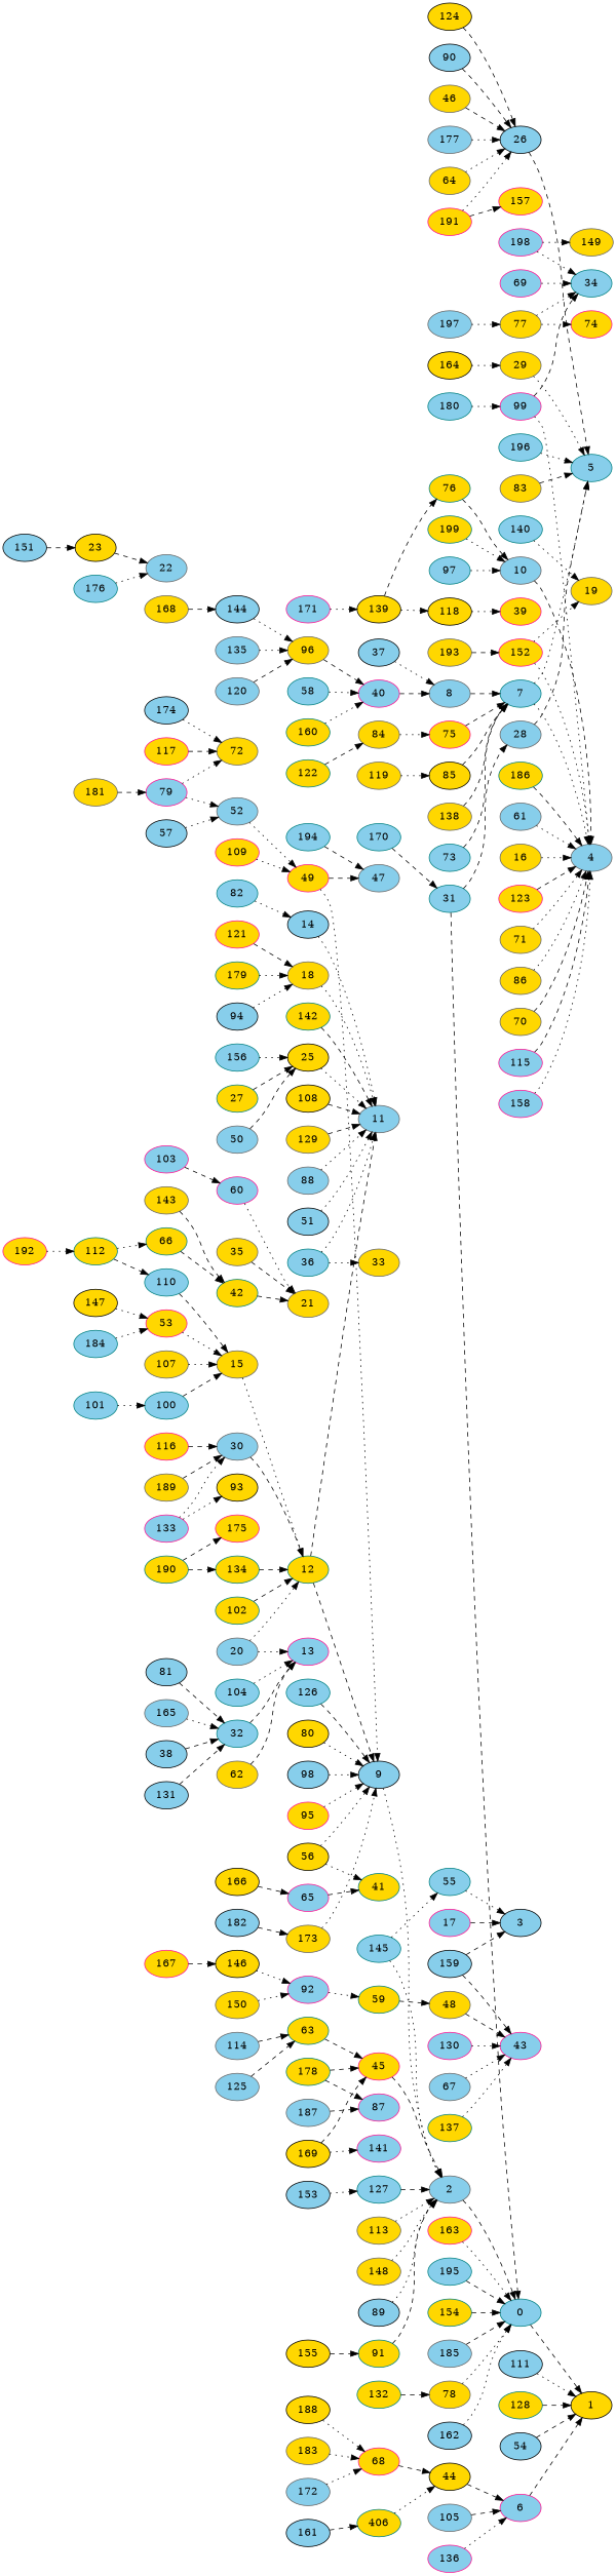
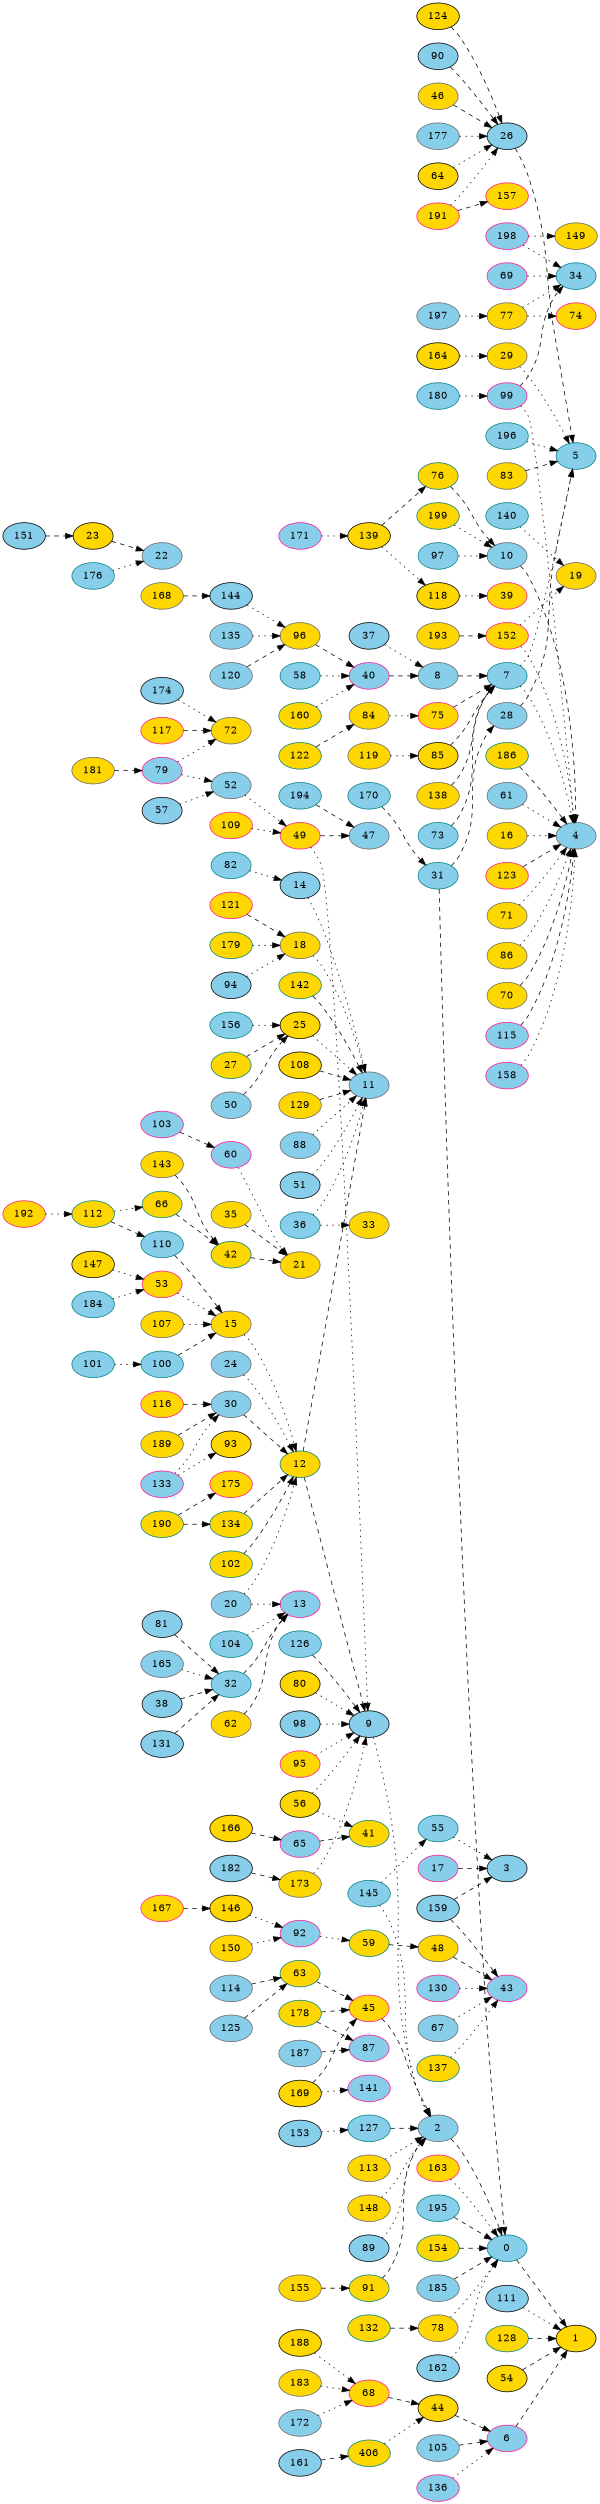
  digraph {
    rankdir=LR
    node [color=gray40 fillcolor=skyblue style=filled]
    edge [style=dotted]
    n1 [color=deeppink label=6]
    n2 [color=black fillcolor=gold label=1]
    n3 [color=teal label=31]
    n4 [label=28]
    n5 [color=teal label=0]
    n6 [color=teal label=5]
    n7 [label=52]
    n8 [color=deeppink fillcolor=gold label=49]
    n9 [color=black label=9]
    n10 [label=47]
    n11 [label=2]
    n12 [color=deeppink fillcolor=gold label=68]
    n13 [color=black fillcolor=gold label=44]
    n14 [color=deeppink label=69]
    n15 [color=teal label=34]
    n16 [color=deeppink label=79]
    n17 [fillcolor=gold label=72]
    n18 [color=deeppink label=99]
    n19 [label=4]
    n20 [color=teal fillcolor=gold label=112]
    n21 [color=teal fillcolor=gold label=66]
    n22 [color=teal label=110]
    n23 [color=teal fillcolor=gold label=42]
    n24 [fillcolor=gold label=15]
    n25 [fillcolor=gold label=21]
    n26 [color=black fillcolor=gold label=124]
    n27 [color=black label=26]
    n28 [color=black fillcolor=gold label=139]
    n29 [color=teal fillcolor=gold label=76]
    n30 [color=black fillcolor=gold label=118]
    n31 [label=10]
    n32 [color=deeppink fillcolor=gold label=39]
    n33 [color=teal label=145]
    n34 [color=teal label=55]
    n35 [color=black label=3]
    n36 [color=deeppink fillcolor=gold label=163]
    n37 [color=black fillcolor=gold label=164]
    n38 [fillcolor=gold label=29]
    n39 [color=teal fillcolor=gold label=186]
    n40 [color=deeppink label=198]
    n41 [fillcolor=gold label=149]
    n42 [color=teal fillcolor=gold label=12]
    n43 [label=11]
    n44 [color=teal label=126]
    n45 [color=black fillcolor=gold label=188]
    n46 [label=8]
    n47 [color=teal label=7]
    n48 [color=black label=37]
    n49 [fillcolor=gold label=84]
    n50 [color=deeppink fillcolor=gold label=75]
    n51 [color=black label=90]
    n52 [color=black label=174]
    n53 [color=black label=14]
    n54 [fillcolor=gold label=48]
    n55 [color=deeppink label=43]
    n56 [color=black fillcolor=gold label=80]
    n57 [color=deeppink fillcolor=gold label=121]
    n58 [fillcolor=gold label=18]
    n59 [color=teal fillcolor=gold label=142]
    n60 [color=black fillcolor=gold label=147]
    n61 [color=deeppink fillcolor=gold label=53]
    n62 [color=teal fillcolor=gold label=199]
    n63 [color=deeppink label=17]
    n64 [color=black fillcolor=gold label=56]
    n65 [color=teal fillcolor=gold label=41]
    n66 [color=black label=57]
    n67 [label=61]
    n68 [color=black label=98]
    n69 [fillcolor=gold label=119]
    n70 [color=black fillcolor=gold label=85]
    n71 [fillcolor=gold label=138]
    n72 [color=black label=159]
    n73 [fillcolor=gold label=183]
    n74 [color=teal label=195]
    n75 [fillcolor=gold label=46]
    n76 [color=deeppink fillcolor=gold label=152]
    n77 [fillcolor=gold label=19]
    n78 [color=teal fillcolor=gold label=154]
    n79 [color=teal label=156]
    n80 [color=black fillcolor=gold label=25]
    n81 [label=185]
    n82 [fillcolor=gold label=96]
    n83 [color=deeppink label=40]
    n84 [color=deeppink label=103]
    n85 [color=deeppink label=60]
    n86 [color=teal label=104]
    n87 [color=deeppink label=13]
    n88 [color=black label=111]
    n89 [label=177]
    n90 [color=teal label=184]
    n91 [label=172]
    n92 [fillcolor=gold label=16]
+   n93 [label=24]
    n94 [color=teal label=36]
    n95 [fillcolor=gold label=33]
    n96 [color=black label=81]
    n97 [color=teal label=32]
    n98 [color=deeppink fillcolor=gold label=116]
    n99 [label=30]
    n100 [color=black label=151]
    n101 [color=black fillcolor=gold label=23]
    n102 [label=22]
    n103 [color=teal fillcolor=gold label=178]
    n104 [color=deeppink fillcolor=gold label=45]
    n105 [color=deeppink label=87]
    n106 [fillcolor=gold label=168]
    n107 [color=black label=144]
    n108 [color=deeppink label=171]
    n109 [fillcolor=gold label=62]
    n110 [fillcolor=gold label=78]
    n111 [color=deeppink fillcolor=gold label=123]
    n112 [color=teal label=127]
    n113 [color=black label=161]
    n114 [color=teal fillcolor=gold label=406]
    n115 [fillcolor=gold label=189]
    n116 [color=teal fillcolor=gold label=190]
    n117 [color=deeppink fillcolor=gold label=175]
    n118 [color=teal fillcolor=gold label=134]
    n119 [color=teal label=196]
    n120 [fillcolor=gold label=71]
    n121 [fillcolor=gold label=86]
    n122 [color=deeppink label=92]
    n123 [color=teal fillcolor=gold label=59]
    n124 [fillcolor=gold label=113]
    n125 [color=teal fillcolor=gold label=128]
    n126 [color=teal fillcolor=gold label=179]
    n127 [fillcolor=gold label=193]
    n128 [color=teal label=58]
    n129 [color=deeppink label=133]
    n130 [color=black fillcolor=gold label=93]
    n131 [color=teal label=194]
    n132 [color=deeppink label=130]
    n133 [color=teal label=140]
    n134 [color=deeppink fillcolor=gold label=167]
    n135 [color=black fillcolor=gold label=146]
    n136 [fillcolor=gold label=35]
    n137 [color=deeppink fillcolor=gold label=95]
    n138 [color=black fillcolor=gold label=108]
    n139 [fillcolor=gold label=129]
-   n140 [color=black label=54]
+   n140 [color=black fillcolor=gold label=54]
    n141 [label=67]
    n142 [fillcolor=gold label=70]
    n143 [color=teal fillcolor=gold label=132]
    n144 [fillcolor=gold label=148]
    n145 [color=black fillcolor=gold label=169]
    n146 [color=deeppink label=141]
    n147 [label=20]
    n148 [label=165]
    n149 [fillcolor=gold label=107]
    n150 [color=black label=153]
    n151 [label=197]
    n152 [fillcolor=gold label=77]
    n153 [color=deeppink fillcolor=gold label=74]
-   n154 [fillcolor=gold label=64]
+   n154 [color=black fillcolor=gold label=64]
    n155 [color=deeppink label=115]
    n156 [color=black label=94]
    n157 [color=black label=89]
    n158 [label=114]
    n159 [color=teal fillcolor=gold label=63]
    n160 [color=black label=162]
    n161 [color=deeppink fillcolor=gold label=191]
    n162 [color=deeppink fillcolor=gold label=157]
    n163 [color=teal label=170]
    n164 [color=teal fillcolor=gold label=91]
    n165 [label=135]
    n166 [color=teal fillcolor=gold label=137]
    n167 [color=deeppink label=158]
    n168 [color=teal fillcolor=gold label=27]
    n169 [label=187]
    n170 [color=teal label=82]
    n171 [label=88]
    n172 [color=teal label=100]
    n173 [label=105]
    n174 [label=125]
    n175 [color=black label=182]
    n176 [fillcolor=gold label=173]
    n177 [color=teal label=101]
    n178 [color=black label=51]
    n179 [color=teal label=73]
-   n180 [color=black fillcolor=gold label=155]
+   n180 [fillcolor=gold label=155]
    n181 [color=teal label=176]
    n182 [color=teal label=97]
    n183 [fillcolor=gold label=150]
    n184 [color=black label=38]
    n185 [color=deeppink label=65]
    n186 [fillcolor=gold label=83]
    n187 [color=deeppink fillcolor=gold label=117]
    n188 [fillcolor=gold label=181]
    n189 [color=black fillcolor=gold label=166]
    n190 [color=teal label=180]
    n191 [label=120]
    n192 [color=teal fillcolor=gold label=160]
    n193 [color=deeppink fillcolor=gold label=109]
    n194 [color=black label=131]
    n195 [label=50]
    n196 [color=deeppink label=136]
    n197 [color=teal fillcolor=gold label=102]
    n198 [fillcolor=gold label=143]
    n199 [color=deeppink fillcolor=gold label=192]
    n200 [color=teal fillcolor=gold label=122]
    n1 -> n2 [style=dashed]
    n3 -> n4 [style=dashed]
    n3 -> n5 [style=dashed]
    n4 -> n6 [style=dashed]
    n5 -> n2 [style=dashed]
    n7 -> n8
    n8 -> n9
    n8 -> n10 [style=dashed]
    n9 -> n11
    n11 -> n5 [style=dashed]
    n12 -> n13 [style=dashed]
    n13 -> n1 [style=dashed]
    n14 -> n15
    n16 -> n7
    n16 -> n17
    n18 -> n15 [style=dashed]
    n18 -> n19
    n20 -> n21
    n20 -> n22 [style=dashed]
    n21 -> n23 [style=dashed]
    n22 -> n24 [style=dashed]
    n23 -> n25 [style=dashed]
    n24 -> n42
    n26 -> n27 [style=dashed]
    n27 -> n6 [style=dashed]
    n28 -> n29 [style=dashed]
    n28 -> n30
    n29 -> n31 [style=dashed]
    n30 -> n32
    n31 -> n19 [style=dashed]
    n33 -> n11
    n33 -> n34
    n34 -> n35
    n36 -> n5
    n37 -> n38
    n38 -> n6
    n39 -> n19 [style=dashed]
    n40 -> n15
    n40 -> n41
    n42 -> n9 [style=dashed]
    n42 -> n43 [style=dashed]
    n44 -> n9 [style=dashed]
    n45 -> n12
    n46 -> n47 [style=dashed]
    n47 -> n6
    n47 -> n19
    n48 -> n46
    n49 -> n50
    n50 -> n47 [style=dashed]
    n51 -> n27 [style=dashed]
    n52 -> n17
    n53 -> n43
    n54 -> n55 [style=dashed]
    n56 -> n9
    n57 -> n58 [style=dashed]
    n58 -> n43
    n59 -> n43 [style=dashed]
    n60 -> n61
    n61 -> n24
    n62 -> n31
    n63 -> n35 [style=dashed]
    n64 -> n9
    n64 -> n65
    n66 -> n7
    n67 -> n19
    n68 -> n9
    n69 -> n70
    n70 -> n47 [style=dashed]
    n71 -> n47 [style=dashed]
    n72 -> n35 [style=dashed]
    n72 -> n55 [style=dashed]
    n73 -> n12
    n74 -> n5 [style=dashed]
    n75 -> n27 [style=dashed]
    n76 -> n19
    n76 -> n77
    n78 -> n5 [style=dashed]
    n79 -> n80
    n80 -> n43
    n81 -> n5 [style=dashed]
    n82 -> n83 [style=dashed]
    n83 -> n46 [style=dashed]
    n84 -> n85 [style=dashed]
    n85 -> n25
    n86 -> n87
    n88 -> n2
    n89 -> n27
    n90 -> n61
    n91 -> n12
    n92 -> n19
+   n93 -> n42
    n94 -> n43
    n94 -> n95
    n96 -> n97 [style=dashed]
    n97 -> n87 [style=dashed]
    n98 -> n99 [style=dashed]
    n99 -> n42 [style=dashed]
    n100 -> n101 [style=dashed]
    n101 -> n102 [style=dashed]
    n103 -> n104 [style=dashed]
    n103 -> n105 [style=dashed]
    n104 -> n11 [style=dashed]
    n106 -> n107 [style=dashed]
    n107 -> n82
    n108 -> n28
    n109 -> n87 [style=dashed]
    n110 -> n5
    n111 -> n19 [style=dashed]
    n112 -> n11 [style=dashed]
    n113 -> n114 [style=dashed]
    n114 -> n13
    n115 -> n99 [style=dashed]
    n116 -> n117 [style=dashed]
    n116 -> n118 [style=dashed]
    n118 -> n42 [style=dashed]
    n119 -> n6
    n120 -> n19
    n121 -> n19
    n122 -> n123
    n123 -> n54 [style=dashed]
    n124 -> n11
    n125 -> n2 [style=dashed]
    n126 -> n58
    n127 -> n76 [style=dashed]
    n128 -> n83
    n129 -> n99
    n129 -> n130
    n131 -> n10 [style=dashed]
    n132 -> n55
    n133 -> n77
    n134 -> n135 [style=dashed]
    n135 -> n122
    n136 -> n25 [style=dashed]
    n137 -> n9
    n138 -> n43 [style=dashed]
    n139 -> n43 [style=dashed]
    n140 -> n2 [style=dashed]
    n141 -> n55
    n142 -> n19 [style=dashed]
    n143 -> n110 [style=dashed]
    n144 -> n11
    n145 -> n104 [style=dashed]
    n145 -> n146
    n147 -> n42
    n147 -> n87
    n148 -> n97
    n149 -> n24
    n150 -> n112
    n151 -> n152
    n152 -> n15
    n152 -> n153
    n154 -> n27
    n155 -> n19 [style=dashed]
    n156 -> n58
    n157 -> n11
    n158 -> n159 [style=dashed]
    n159 -> n104 [style=dashed]
    n160 -> n5
    n161 -> n27
    n161 -> n162 [style=dashed]
    n163 -> n3 [style=dashed]
    n164 -> n11 [style=dashed]
    n165 -> n82
    n166 -> n55
    n167 -> n19
    n168 -> n80 [style=dashed]
    n169 -> n105 [style=dashed]
    n170 -> n53
    n171 -> n43
    n172 -> n24 [style=dashed]
    n173 -> n1 [style=dashed]
    n174 -> n159 [style=dashed]
    n175 -> n176 [style=dashed]
    n176 -> n9
    n177 -> n172
    n178 -> n43
    n179 -> n47 [style=dashed]
    n180 -> n164 [style=dashed]
    n181 -> n102
    n182 -> n31
    n183 -> n122
    n184 -> n97 [style=dashed]
    n185 -> n65 [style=dashed]
    n186 -> n6 [style=dashed]
    n187 -> n17 [style=dashed]
    n188 -> n16 [style=dashed]
    n189 -> n185 [style=dashed]
    n190 -> n18
    n191 -> n82 [style=dashed]
    n192 -> n83
    n193 -> n8
    n194 -> n97 [style=dashed]
    n195 -> n80 [style=dashed]
    n196 -> n1
    n197 -> n42 [style=dashed]
    n198 -> n23 [style=dashed]
    n199 -> n20
    n200 -> n49 [style=dashed]
  }
